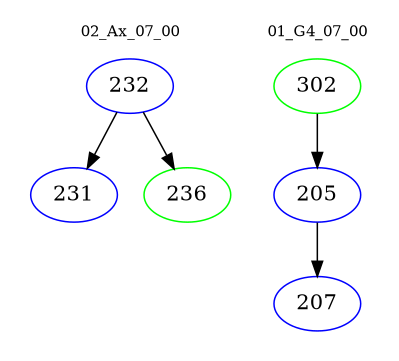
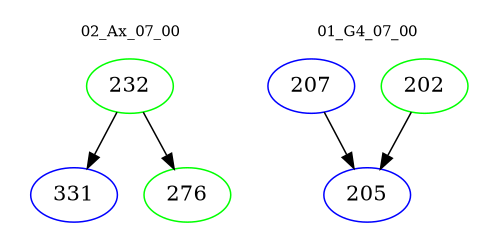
  digraph {
    node [color=blue]
    edge [color=black]
-   n1 [label=232]
-   n2 [label=231]
-   n3 [color=green label=236]
+   n1 [color=green label=232]
+   n2 [label=331]
+   n3 [color=green label=276]
    n4 [label=205]
-   n5 [color=green label=302]
+   n5 [color=green label=202]
    n6 [label=207]
    subgraph cluster_1 {
      color=white
      fontsize=10
      label="02_Ax_07_00"
      n1
      n2
      n3
    }
    subgraph cluster_2 {
      color=white
      fontsize=10
      label="01_G4_07_00"
      n4
      n5
      n6
    }
    n1 -> n2
    n1 -> n3
-   n4 -> n6
+   n6 -> n4
    n5 -> n4
  }
